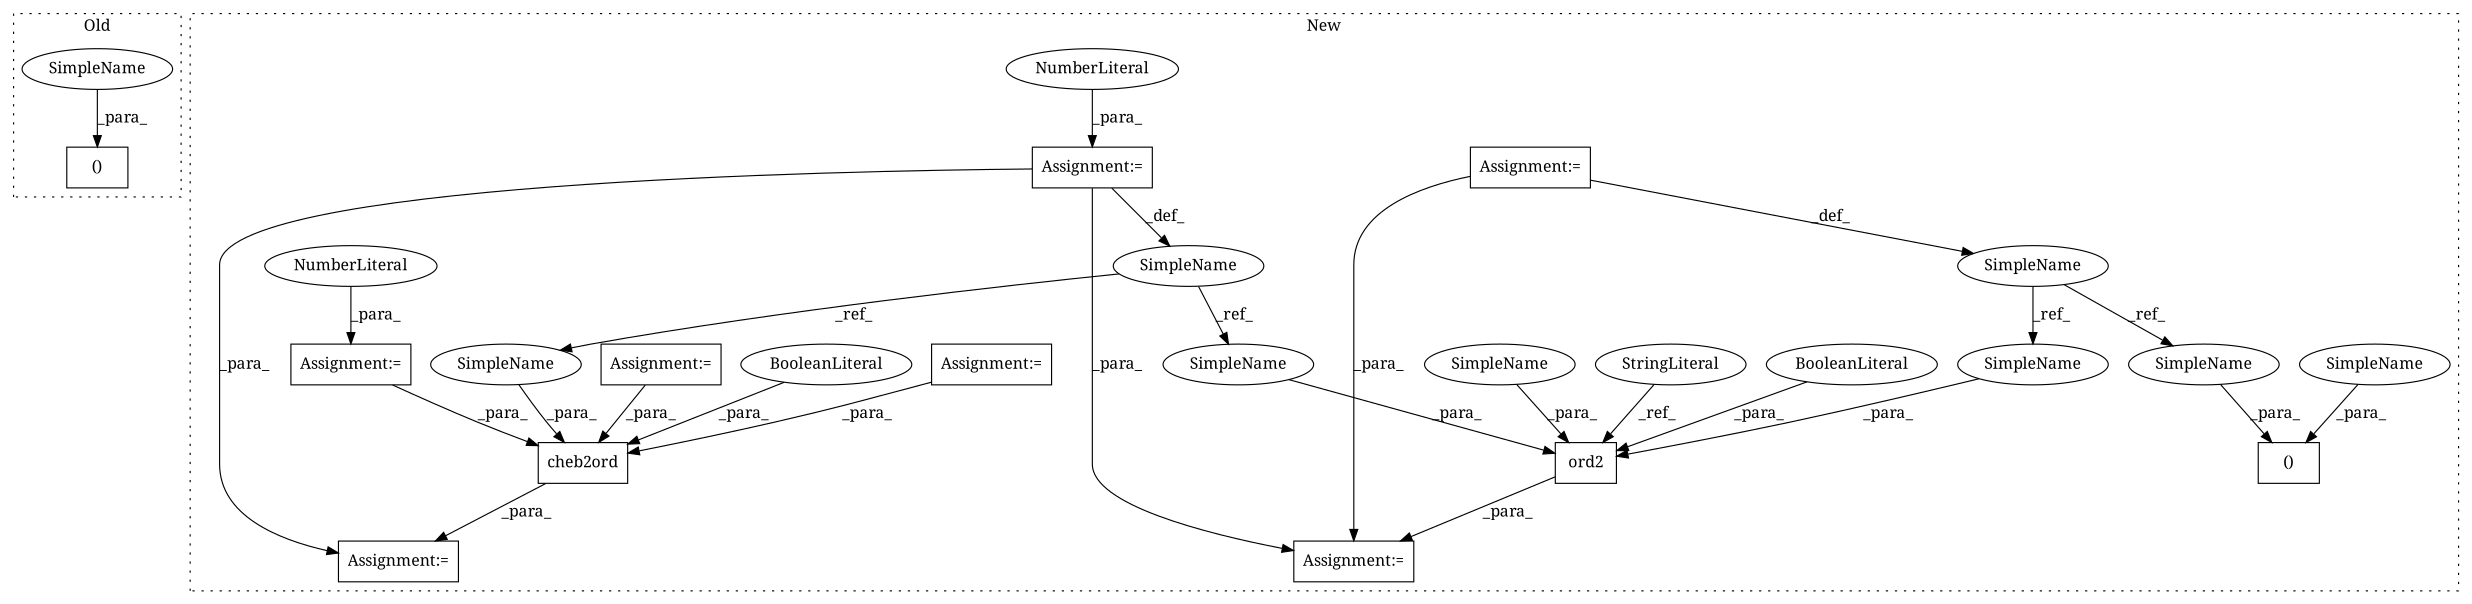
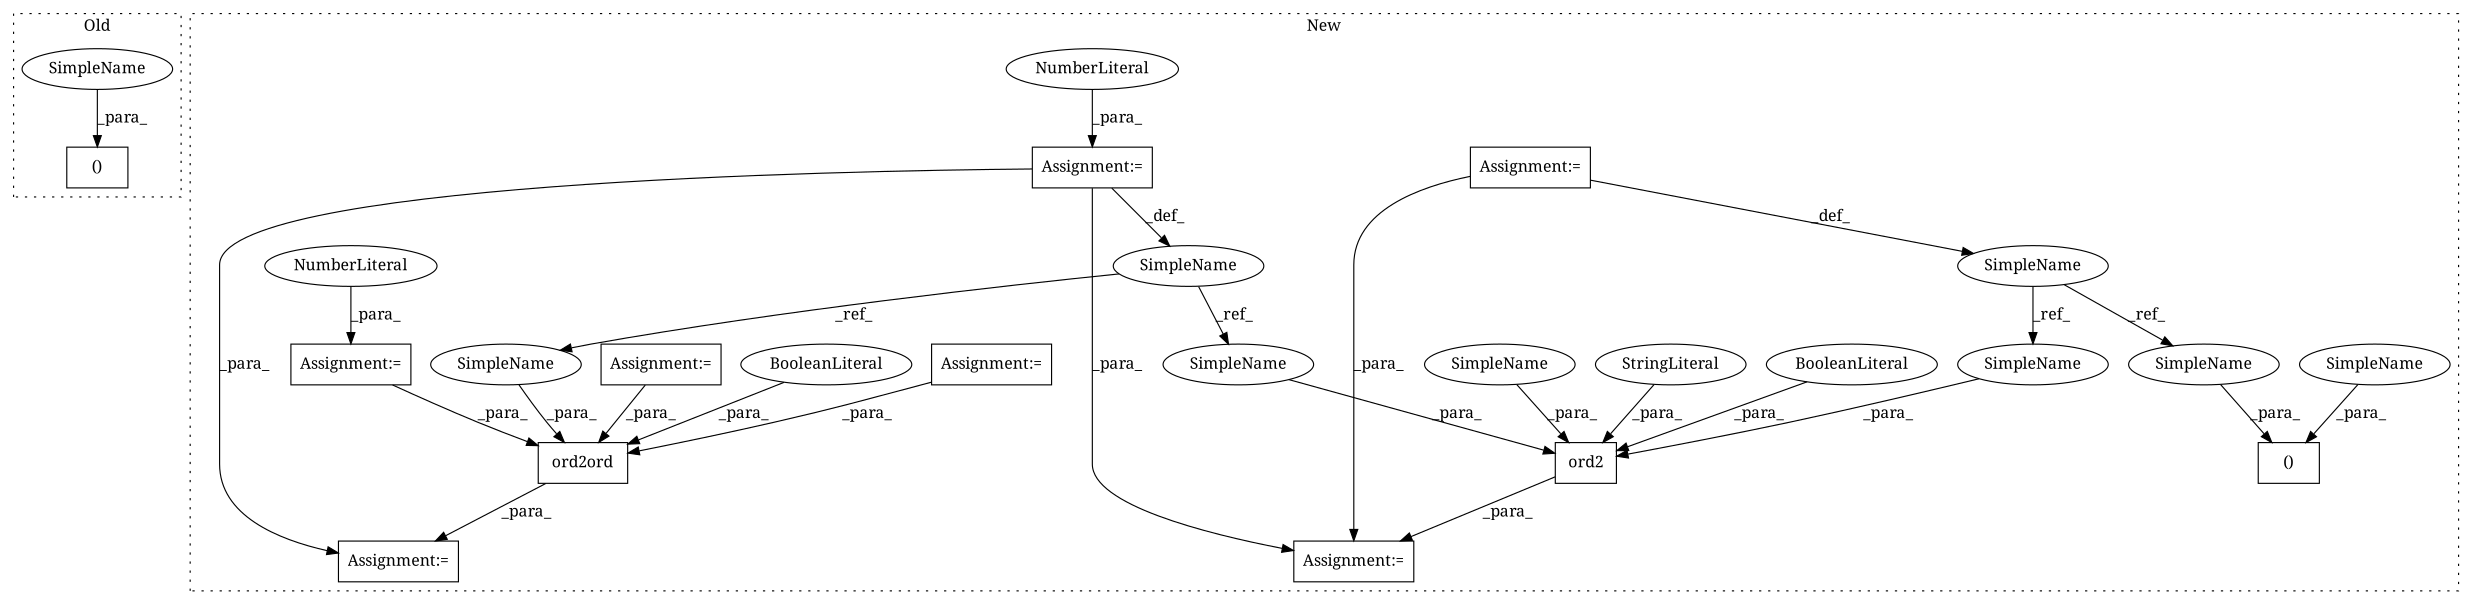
  digraph {
    fontname="Noto Serif"
    node [a=42 fontname="Noto Serif" l=2 s=13803 shape=ellipse]
    edge [fontname="Noto Serif"]
    n1 [a=106 l=16 label="()" s=8576 shape=box]
    n2 [label=SimpleName s=8590]
-   n3 [a=32 l="9,1" label=cheb2ord s="13912,13938" shape=box]
+   n3 [a=32 l="9,1" label=ord2ord s="13912,13938" shape=box]
    n4 [a=9 l=5 label=BooleanLiteral s=13933]
    n5 [label=SimpleName s=13878]
    n6 [a=32 l="7,1" label=ord2 s="13967,13992" shape=box]
    n7 [l=1 label=SimpleName]
    n8 [a=106 l=16 label="()" s=13894 shape=box]
    n9 [a=9 l=5 label=BooleanLiteral s=13987]
    n10 [a=45 l=4 label=StringLiteral s=13982]
    n11 [a=7 l=1 label="Assignment:=" s=13880 shape=box]
    n12 [a=34 label=NumberLiteral s=13881]
    n13 [a=7 label="Assignment:=" s=13965 shape=box]
    n14 [a=7 label="Assignment:=" s=13910 shape=box]
    n15 [a=7 l=1 label="Assignment:=" shape=box]
    n16 [a=7 l=1 label="Assignment:=" s=13870 shape=box]
    n17 [a=34 l=1 label=NumberLiteral s=13871]
    n18 [a=7 l=1 label="Assignment:=" s=13812 shape=box]
    n19 [a=7 l=1 label="Assignment:=" s=13841 shape=box]
    n20 [l=1 label=SimpleName s=13894]
    n21 [l=1 label=SimpleName s=13974]
    n22 [label=SimpleName s=13979]
    n23 [label=SimpleName s=13908]
    n24 [label=SimpleName s=13930]
    n25 [label=SimpleName s=13976]
    subgraph cluster_1 {
      label=Old
      style=dotted
      n1
      n2
    }
    subgraph cluster_2 {
      label=New
      style=dotted
      n3
      n4
      n5
      n6
      n7
      n8
      n9
      n10
      n11
      n12
      n13
      n14
      n15
      n16
      n17
      n18
      n19
      n20
      n21
      n22
      n23
      n24
      n25
    }
    n2 -> n1 [label=_para_]
    n3 -> n14 [label=_para_]
    n4 -> n3 [label=_para_]
    n5 -> n24 [label=_ref_]
    n5 -> n25 [label=_ref_]
    n6 -> n13 [label=_para_]
    n7 -> n20 [label=_ref_]
    n7 -> n21 [label=_ref_]
    n9 -> n6 [label=_para_]
-   n10 -> n6 [label=_ref_]
+   n10 -> n6 [label=_para_]
    n11 -> n5 [label=_def_]
    n11 -> n13 [label=_para_]
    n11 -> n14 [label=_para_]
    n12 -> n11 [label=_para_]
    n15 -> n7 [label=_def_]
    n15 -> n13 [label=_para_]
    n16 -> n3 [label=_para_]
    n17 -> n16 [label=_para_]
    n18 -> n3 [label=_para_]
    n19 -> n3 [label=_para_]
    n20 -> n8 [label=_para_]
    n21 -> n6 [label=_para_]
    n22 -> n6 [label=_para_]
    n23 -> n8 [label=_para_]
    n24 -> n3 [label=_para_]
    n25 -> n6 [label=_para_]
  }
